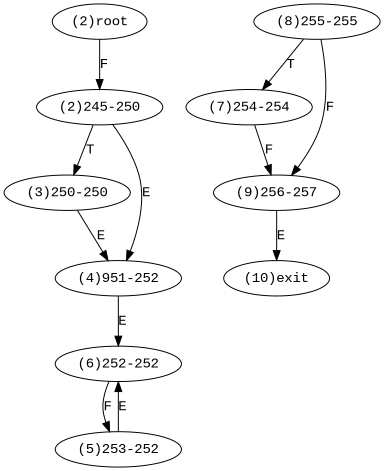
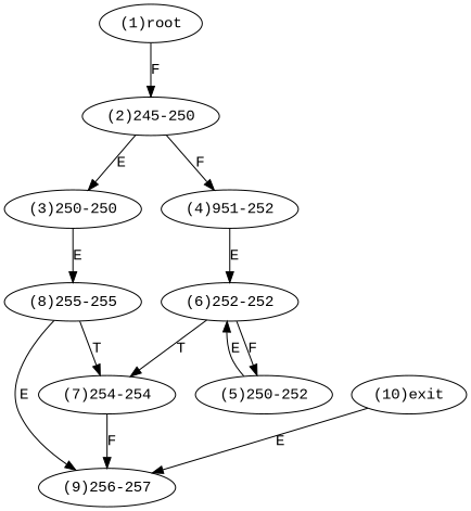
  digraph {
    fontname="Liberation Mono"
    node [fontname="Liberation Mono"]
    edge [fontname="Liberation Mono"]
-   n1 [label="(2)root"]
+   n1 [label="(1)root"]
    n2 [label="(2)245-250"]
    n3 [label="(3)250-250"]
    n4 [label="(4)951-252"]
    n5 [label="(6)252-252"]
-   n6 [label="(5)253-252"]
+   n6 [label="(5)250-252"]
    n7 [label="(7)254-254"]
    n8 [label="(9)256-257"]
    n9 [label="(8)255-255"]
    n10 [label="(10)exit"]
    n1 -> n2 [label=F]
-   n2 -> n3 [label=T]
-   n2 -> n4 [label=E]
-   n3 -> n4 [label=E]
+   n2 -> n3 [label=E]
+   n2 -> n4 [label=F]
+   n3 -> n9 [label=E]
    n4 -> n5 [label=E]
    n5 -> n6 [label=F]
+   n5 -> n7 [label=T]
    n6 -> n5 [label=E]
    n7 -> n8 [label=F]
-   n8 -> n10 [label=E]
+   n10 -> n8 [label=E]
    n9 -> n7 [label=T]
-   n9 -> n8 [label=F]
+   n9 -> n8 [label=E]
  }
